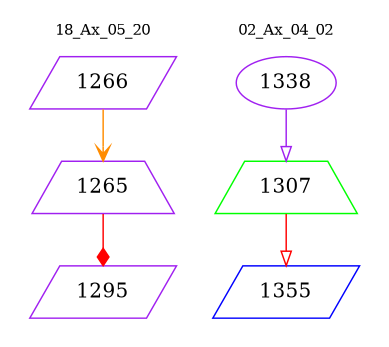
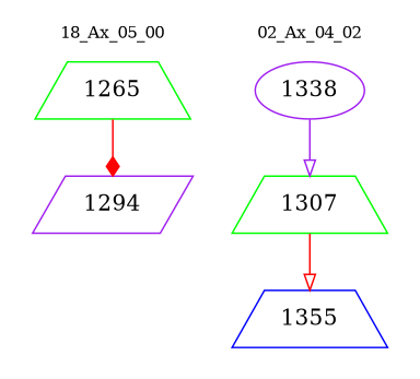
  digraph {
    node [color=purple shape=parallelogram]
    edge [arrowhead=onormal color=red]
-   n1 [label=1266]
-   n2 [label=1265 shape=trapezium]
-   n3 [label=1295]
+   n2 [color=green label=1265 shape=trapezium]
+   n3 [label=1294]
    n4 [label=1338 shape=ellipse]
    n5 [color=green label=1307 shape=trapezium]
-   n6 [color=blue label=1355]
+   n6 [color=blue label=1355 shape=trapezium]
    subgraph cluster_1 {
      color=white
      fontsize=10
-     label="18_Ax_05_20"
-     n1
+     label="18_Ax_05_00"
      n2
      n3
    }
    subgraph cluster_2 {
      color=white
      fontsize=10
      label="02_Ax_04_02"
      n4
      n5
      n6
    }
-   n1 -> n2 [arrowhead=vee color=darkorange]
    n2 -> n3 [arrowhead=diamond]
    n4 -> n5 [color=purple]
    n5 -> n6
  }
